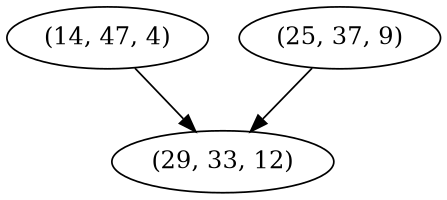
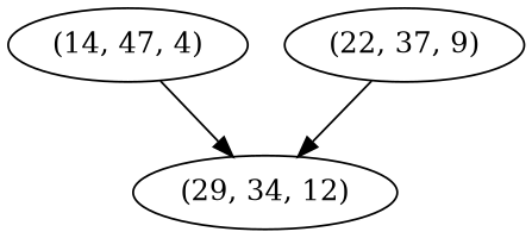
  digraph {
    "(14, 47, 4)"
-   "(29, 34, 12)" [label="(29, 33, 12)"]
-   "(25, 37, 9)"
+   "(29, 34, 12)"
+   "(25, 37, 9)" [label="(22, 37, 9)"]
    "(14, 47, 4)" -> "(29, 34, 12)"
    "(25, 37, 9)" -> "(29, 34, 12)"
  }
